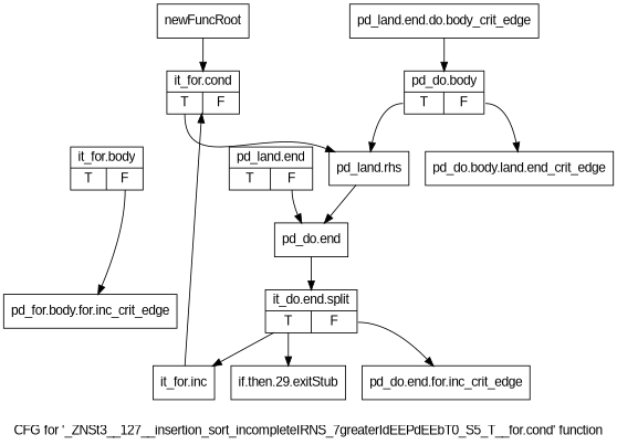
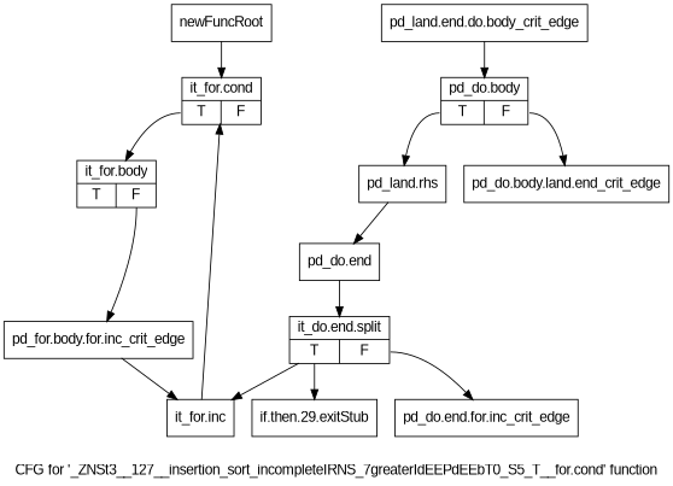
  digraph {
    fontname="Liberation Sans"
    label="CFG for '_ZNSt3__127__insertion_sort_incompleteIRNS_7greaterIdEEPdEEbT0_S5_T__for.cond' function"
    node [fontname="Liberation Sans" shape=record]
    edge [fontname="Liberation Sans"]
    n1 [label="{newFuncRoot}"]
    n2 [label="{it_for.cond|{<s0>T|<s1>F}}"]
    n3 [label="{it_for.body|{<s0>T|<s1>F}}"]
    n4 [label="{pd_for.body.for.inc_crit_edge}"]
    n5 [label="{if.then.29.exitStub}"]
    n6 [label="{it_for.inc}"]
    n7 [label="{pd_do.body|{<s0>T|<s1>F}}"]
    n8 [label="{pd_land.rhs}"]
    n9 [label="{pd_do.body.land.end_crit_edge}"]
    n10 [label="{pd_do.end}"]
-   n11 [label="{pd_land.end|{<s0>T|<s1>F}}"]
    n12 [label="{pd_land.end.do.body_crit_edge}"]
    n13 [label="{it_do.end.split|{<s0>T|<s1>F}}"]
    n14 [label="{pd_do.end.for.inc_crit_edge}"]
    n1 -> n2
-   n2 -> n8 [tailport=s0]
+   n2 -> n3 [tailport=s0]
    n3 -> n4 [tailport=s1]
+   n4 -> n6
    n6 -> n2
    n7 -> n8 [tailport=s0]
    n7 -> n9 [tailport=s1]
    n8 -> n10
    n10 -> n13
-   n11 -> n10 [tailport=s1]
    n12 -> n7
    n13 -> n5 [tailport=s0]
    n13 -> n6
    n13 -> n14 [tailport=s1]
  }
